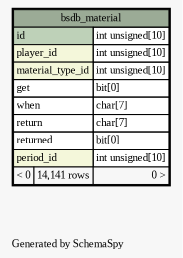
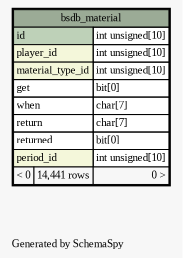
  digraph {
    bgcolor="#f7f7f7"
    fontname="Liberation Serif"
    fontsize=11
    label="\nGenerated by SchemaSpy"
    labeljust=l
    nodesep=0.18
    rankdir=RL
    ranksep=0.46
-   n1 [fontname="Liberation Serif" fontsize=11 label=<     <TABLE BORDER="2" CELLBORDER="1" CELLSPACING="0" BGCOLOR="#ffffff">       <TR><TD COLSPAN="3" BGCOLOR="#9bab96" ALIGN="CENTER">bsdb_material</TD></TR>       <TR><TD PORT="id" COLSPAN="2" BGCOLOR="#bed1b8" ALIGN="LEFT">id</TD><TD PORT="id.type" ALIGN="LEFT">int unsigned[10]</TD></TR>       <TR><TD PORT="player_id" COLSPAN="2" BGCOLOR="#f4f7da" ALIGN="LEFT">player_id</TD><TD PORT="player_id.type" ALIGN="LEFT">int unsigned[10]</TD></TR>       <TR><TD PORT="material_type_id" COLSPAN="2" BGCOLOR="#f4f7da" ALIGN="LEFT">material_type_id</TD><TD PORT="material_type_id.type" ALIGN="LEFT">int unsigned[10]</TD></TR>       <TR><TD PORT="get" COLSPAN="2" ALIGN="LEFT">get</TD><TD PORT="get.type" ALIGN="LEFT">bit[0]</TD></TR>       <TR><TD PORT="when" COLSPAN="2" ALIGN="LEFT">when</TD><TD PORT="when.type" ALIGN="LEFT">char[7]</TD></TR>       <TR><TD PORT="return" COLSPAN="2" ALIGN="LEFT">return</TD><TD PORT="return.type" ALIGN="LEFT">char[7]</TD></TR>       <TR><TD PORT="returned" COLSPAN="2" ALIGN="LEFT">returned</TD><TD PORT="returned.type" ALIGN="LEFT">bit[0]</TD></TR>       <TR><TD PORT="period_id" COLSPAN="2" BGCOLOR="#f4f7da" ALIGN="LEFT">period_id</TD><TD PORT="period_id.type" ALIGN="LEFT">int unsigned[10]</TD></TR>       <TR><TD ALIGN="LEFT" BGCOLOR="#f7f7f7">&lt; 0</TD><TD ALIGN="RIGHT" BGCOLOR="#f7f7f7">14,141 rows</TD><TD ALIGN="RIGHT" BGCOLOR="#f7f7f7">0 &gt;</TD></TR>     </TABLE>> shape=plaintext]
+   n1 [fontname="Liberation Serif" fontsize=11 label=<     <TABLE BORDER="2" CELLBORDER="1" CELLSPACING="0" BGCOLOR="#ffffff">       <TR><TD COLSPAN="3" BGCOLOR="#9bab96" ALIGN="CENTER">bsdb_material</TD></TR>       <TR><TD PORT="id" COLSPAN="2" BGCOLOR="#bed1b8" ALIGN="LEFT">id</TD><TD PORT="id.type" ALIGN="LEFT">int unsigned[10]</TD></TR>       <TR><TD PORT="player_id" COLSPAN="2" BGCOLOR="#f4f7da" ALIGN="LEFT">player_id</TD><TD PORT="player_id.type" ALIGN="LEFT">int unsigned[10]</TD></TR>       <TR><TD PORT="material_type_id" COLSPAN="2" BGCOLOR="#f4f7da" ALIGN="LEFT">material_type_id</TD><TD PORT="material_type_id.type" ALIGN="LEFT">int unsigned[10]</TD></TR>       <TR><TD PORT="get" COLSPAN="2" ALIGN="LEFT">get</TD><TD PORT="get.type" ALIGN="LEFT">bit[0]</TD></TR>       <TR><TD PORT="when" COLSPAN="2" ALIGN="LEFT">when</TD><TD PORT="when.type" ALIGN="LEFT">char[7]</TD></TR>       <TR><TD PORT="return" COLSPAN="2" ALIGN="LEFT">return</TD><TD PORT="return.type" ALIGN="LEFT">char[7]</TD></TR>       <TR><TD PORT="returned" COLSPAN="2" ALIGN="LEFT">returned</TD><TD PORT="returned.type" ALIGN="LEFT">bit[0]</TD></TR>       <TR><TD PORT="period_id" COLSPAN="2" BGCOLOR="#f4f7da" ALIGN="LEFT">period_id</TD><TD PORT="period_id.type" ALIGN="LEFT">int unsigned[10]</TD></TR>       <TR><TD ALIGN="LEFT" BGCOLOR="#f7f7f7">&lt; 0</TD><TD ALIGN="RIGHT" BGCOLOR="#f7f7f7">14,441 rows</TD><TD ALIGN="RIGHT" BGCOLOR="#f7f7f7">0 &gt;</TD></TR>     </TABLE>> shape=plaintext]
  }
